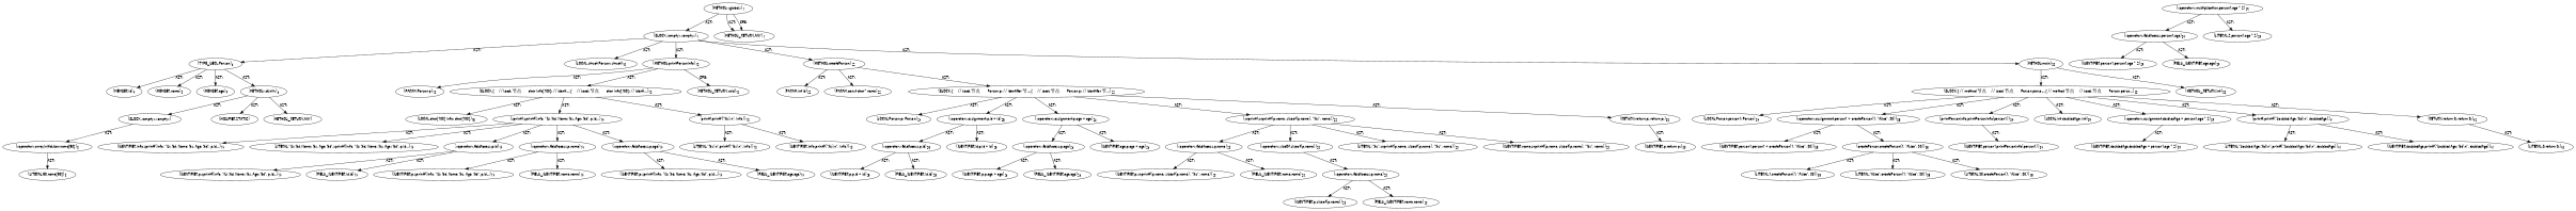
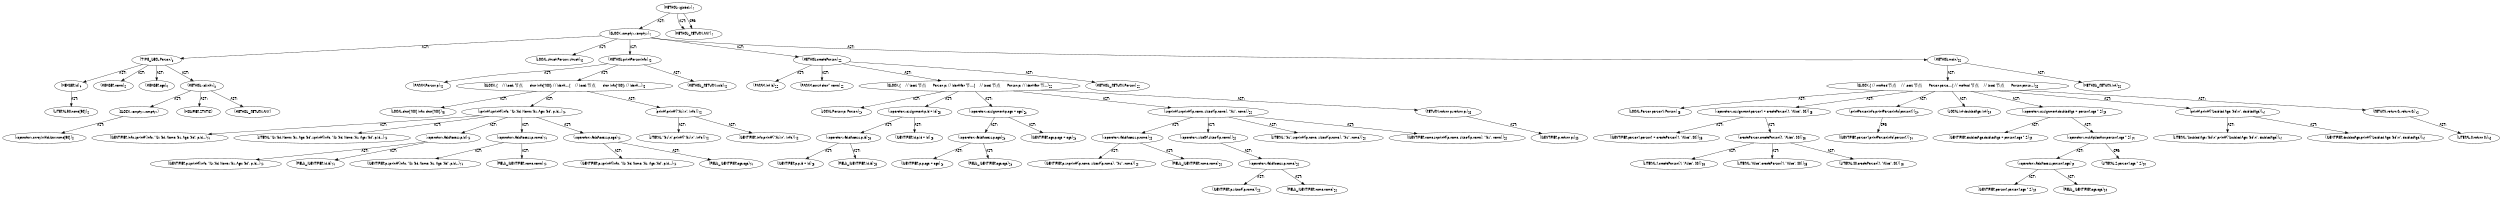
  digraph {
    fontname="Patrick Hand"
    node [fontname="Patrick Hand"]
    edge [fontname="Patrick Hand"]
    n1 [label=<(METHOD,&lt;global&gt;)<SUB>1</SUB>>]
    n2 [label=<(BLOCK,&lt;empty&gt;,&lt;empty&gt;)<SUB>1</SUB>>]
    n3 [label=<(METHOD_RETURN,ANY)<SUB>1</SUB>>]
    n4 [label=<(TYPE_DECL,Person)<SUB>6</SUB>>]
    n5 [label=<(LOCAL,struct Person: struct)<SUB>10</SUB>>]
    n6 [label=<(METHOD,printPersonInfo)<SUB>13</SUB>>]
    n7 [label=<(METHOD,createPerson)<SUB>22</SUB>>]
    n8 [label=<(METHOD,main)<SUB>33</SUB>>]
    n9 [label=<(MEMBER,id)<SUB>7</SUB>>]
    n10 [label=<(MEMBER,name)<SUB>8</SUB>>]
    n11 [label=<(MEMBER,age)<SUB>9</SUB>>]
    n12 [label=<(METHOD,&lt;clinit&gt;)<SUB>6</SUB>>]
    n13 [label=<(PARAM,Person p)<SUB>13</SUB>>]
    n14 [label=<(BLOCK,{     // local 节点     char info[100]; // identi...,{     // local 节点     char info[100]; // identi...)<SUB>13</SUB>>]
    n15 [label=<(METHOD_RETURN,void)<SUB>13</SUB>>]
    n16 [label=<(PARAM,int id)<SUB>22</SUB>>]
    n17 [label=<(PARAM,const char* name)<SUB>22</SUB>>]
    n18 [label=<(BLOCK,{     // local 节点     Person p; // identifier 节...,{     // local 节点     Person p; // identifier 节...)<SUB>22</SUB>>]
+   n19 [label=<(METHOD_RETURN,Person)<SUB>22</SUB>>]
    n20 [label=<(BLOCK,{ // method 节点     // local 节点     Person perso...,{ // method 节点     // local 节点     Person perso...)<SUB>33</SUB>>]
    n21 [label=<(METHOD_RETURN,int)<SUB>33</SUB>>]
    n22 [label=<(BLOCK,&lt;empty&gt;,&lt;empty&gt;)>]
    n23 [label=<(MODIFIER,STATIC)>]
    n24 [label=<(METHOD_RETURN,ANY)>]
    n25 [label=<(&lt;operator&gt;.arrayInitializer,name[50])<SUB>8</SUB>>]
    n26 [label=<(LITERAL,50,name[50])<SUB>8</SUB>>]
    n27 [label=<(LOCAL,char[100] info: char[100])<SUB>15</SUB>>]
    n28 [label=<(sprintf,sprintf(info, &quot;ID: %d, Name: %s, Age: %d&quot;, p.id...)<SUB>17</SUB>>]
    n29 [label=<(printf,printf(&quot;%s\n&quot;, info))<SUB>18</SUB>>]
    n30 [label=<(IDENTIFIER,info,sprintf(info, &quot;ID: %d, Name: %s, Age: %d&quot;, p.id...)<SUB>17</SUB>>]
    n31 [label=<(LITERAL,&quot;ID: %d, Name: %s, Age: %d&quot;,sprintf(info, &quot;ID: %d, Name: %s, Age: %d&quot;, p.id...)<SUB>17</SUB>>]
    n32 [label=<(&lt;operator&gt;.fieldAccess,p.id)<SUB>17</SUB>>]
    n33 [label=<(&lt;operator&gt;.fieldAccess,p.name)<SUB>17</SUB>>]
    n34 [label=<(&lt;operator&gt;.fieldAccess,p.age)<SUB>17</SUB>>]
    n35 [label=<(LITERAL,&quot;%s\n&quot;,printf(&quot;%s\n&quot;, info))<SUB>18</SUB>>]
    n36 [label=<(IDENTIFIER,info,printf(&quot;%s\n&quot;, info))<SUB>18</SUB>>]
    n37 [label=<(IDENTIFIER,p,sprintf(info, &quot;ID: %d, Name: %s, Age: %d&quot;, p.id...)<SUB>17</SUB>>]
    n38 [label=<(FIELD_IDENTIFIER,id,id)<SUB>17</SUB>>]
    n39 [label=<(IDENTIFIER,p,sprintf(info, &quot;ID: %d, Name: %s, Age: %d&quot;, p.id...)<SUB>17</SUB>>]
    n40 [label=<(FIELD_IDENTIFIER,name,name)<SUB>17</SUB>>]
    n41 [label=<(IDENTIFIER,p,sprintf(info, &quot;ID: %d, Name: %s, Age: %d&quot;, p.id...)<SUB>17</SUB>>]
    n42 [label=<(FIELD_IDENTIFIER,age,age)<SUB>17</SUB>>]
    n43 [label=<(LOCAL,Person p: Person)<SUB>24</SUB>>]
    n44 [label=<(&lt;operator&gt;.assignment,p.id = id)<SUB>25</SUB>>]
    n45 [label=<(&lt;operator&gt;.assignment,p.age = age)<SUB>26</SUB>>]
    n46 [label=<(snprintf,snprintf(p.name, sizeof(p.name), &quot;%s&quot;, name))<SUB>28</SUB>>]
    n47 [label=<(RETURN,return p;,return p;)<SUB>30</SUB>>]
    n48 [label=<(&lt;operator&gt;.fieldAccess,p.id)<SUB>25</SUB>>]
    n49 [label=<(IDENTIFIER,id,p.id = id)<SUB>25</SUB>>]
    n50 [label=<(&lt;operator&gt;.fieldAccess,p.age)<SUB>26</SUB>>]
    n51 [label=<(IDENTIFIER,age,p.age = age)<SUB>26</SUB>>]
    n52 [label=<(&lt;operator&gt;.fieldAccess,p.name)<SUB>28</SUB>>]
    n53 [label=<(&lt;operator&gt;.sizeOf,sizeof(p.name))<SUB>28</SUB>>]
    n54 [label=<(LITERAL,&quot;%s&quot;,snprintf(p.name, sizeof(p.name), &quot;%s&quot;, name))<SUB>28</SUB>>]
    n55 [label=<(IDENTIFIER,name,snprintf(p.name, sizeof(p.name), &quot;%s&quot;, name))<SUB>28</SUB>>]
    n56 [label=<(IDENTIFIER,p,return p;)<SUB>30</SUB>>]
    n57 [label=<(IDENTIFIER,p,p.id = id)<SUB>25</SUB>>]
    n58 [label=<(FIELD_IDENTIFIER,id,id)<SUB>25</SUB>>]
    n59 [label=<(IDENTIFIER,p,p.age = age)<SUB>26</SUB>>]
    n60 [label=<(FIELD_IDENTIFIER,age,age)<SUB>26</SUB>>]
    n61 [label=<(IDENTIFIER,p,snprintf(p.name, sizeof(p.name), &quot;%s&quot;, name))<SUB>28</SUB>>]
    n62 [label=<(FIELD_IDENTIFIER,name,name)<SUB>28</SUB>>]
    n63 [label=<(&lt;operator&gt;.fieldAccess,p.name)<SUB>28</SUB>>]
    n64 [label=<(IDENTIFIER,p,sizeof(p.name))<SUB>28</SUB>>]
    n65 [label=<(FIELD_IDENTIFIER,name,name)<SUB>28</SUB>>]
-   n66 [label=<(LOCAL,Person person1: Person)<SUB>37</SUB>>]
+   n66 [label=<(LOCAL,Person person1: Person)<SUB>35</SUB>>]
    n67 [label=<(&lt;operator&gt;.assignment,person1 = createPerson(1, &quot;Alice&quot;, 30))<SUB>35</SUB>>]
    n68 [label=<(printPersonInfo,printPersonInfo(person1))<SUB>37</SUB>>]
    n69 [label=<(LOCAL,int doubledAge: int)<SUB>39</SUB>>]
    n70 [label=<(&lt;operator&gt;.assignment,doubledAge = person1.age * 2)<SUB>39</SUB>>]
    n71 [label=<(printf,printf(&quot;Doubled Age: %d\n&quot;, doubledAge))<SUB>41</SUB>>]
    n72 [label=<(RETURN,return 0;,return 0;)<SUB>43</SUB>>]
    n73 [label=<(IDENTIFIER,person1,person1 = createPerson(1, &quot;Alice&quot;, 30))<SUB>35</SUB>>]
    n74 [label=<(createPerson,createPerson(1, &quot;Alice&quot;, 30))<SUB>35</SUB>>]
    n75 [label=<(IDENTIFIER,person1,printPersonInfo(person1))<SUB>37</SUB>>]
    n76 [label=<(IDENTIFIER,doubledAge,doubledAge = person1.age * 2)<SUB>39</SUB>>]
    n77 [label=<(&lt;operator&gt;.multiplication,person1.age * 2)<SUB>39</SUB>>]
    n78 [label=<(LITERAL,&quot;Doubled Age: %d\n&quot;,printf(&quot;Doubled Age: %d\n&quot;, doubledAge))<SUB>41</SUB>>]
    n79 [label=<(IDENTIFIER,doubledAge,printf(&quot;Doubled Age: %d\n&quot;, doubledAge))<SUB>41</SUB>>]
    n80 [label=<(LITERAL,0,return 0;)<SUB>43</SUB>>]
    n81 [label=<(LITERAL,1,createPerson(1, &quot;Alice&quot;, 30))<SUB>35</SUB>>]
    n82 [label=<(LITERAL,&quot;Alice&quot;,createPerson(1, &quot;Alice&quot;, 30))<SUB>35</SUB>>]
    n83 [label=<(LITERAL,30,createPerson(1, &quot;Alice&quot;, 30))<SUB>35</SUB>>]
    n84 [label=<(&lt;operator&gt;.fieldAccess,person1.age)<SUB>39</SUB>>]
    n85 [label=<(LITERAL,2,person1.age * 2)<SUB>39</SUB>>]
    n86 [label=<(IDENTIFIER,person1,person1.age * 2)<SUB>39</SUB>>]
    n87 [label=<(FIELD_IDENTIFIER,age,age)<SUB>39</SUB>>]
    n1 -> n2 [label="AST: "]
    n1 -> n3 [label="AST: "]
    n1 -> n3 [label="CFG: "]
    n2 -> n4 [label="AST: "]
    n2 -> n5 [label="AST: "]
    n2 -> n6 [label="AST: "]
    n2 -> n7 [label="AST: "]
    n2 -> n8 [label="AST: "]
    n4 -> n9 [label="AST: "]
    n4 -> n10 [label="AST: "]
    n4 -> n11 [label="AST: "]
    n4 -> n12 [label="AST: "]
    n6 -> n13 [label="AST: "]
    n6 -> n14 [label="AST: "]
-   n6 -> n15 [label="CFG: "]
+   n6 -> n15 [label="AST: "]
    n7 -> n16 [label="AST: "]
    n7 -> n17 [label="AST: "]
    n7 -> n18 [label="AST: "]
+   n7 -> n19 [label="AST: "]
    n8 -> n20 [label="AST: "]
    n8 -> n21 [label="AST: "]
    n12 -> n22 [label="AST: "]
    n12 -> n23 [label="AST: "]
    n12 -> n24 [label="AST: "]
    n14 -> n27 [label="AST: "]
    n14 -> n28 [label="AST: "]
    n14 -> n29 [label="AST: "]
    n18 -> n43 [label="AST: "]
    n18 -> n44 [label="AST: "]
    n18 -> n45 [label="AST: "]
    n18 -> n46 [label="AST: "]
    n18 -> n47 [label="AST: "]
    n20 -> n66 [label="AST: "]
    n20 -> n67 [label="AST: "]
    n20 -> n68 [label="AST: "]
    n20 -> n69 [label="AST: "]
    n20 -> n70 [label="AST: "]
    n20 -> n71 [label="AST: "]
    n20 -> n72 [label="AST: "]
    n22 -> n25 [label="AST: "]
-   n25 -> n26 [label="AST: "]
+   n9 -> n26 [label="AST: "]
    n28 -> n30 [label="AST: "]
    n28 -> n31 [label="AST: "]
    n28 -> n32 [label="AST: "]
    n28 -> n33 [label="AST: "]
    n28 -> n34 [label="AST: "]
    n29 -> n35 [label="AST: "]
    n29 -> n36 [label="AST: "]
    n32 -> n37 [label="AST: "]
    n32 -> n38 [label="AST: "]
    n33 -> n39 [label="AST: "]
    n33 -> n40 [label="AST: "]
    n34 -> n41 [label="AST: "]
    n34 -> n42 [label="AST: "]
    n44 -> n48 [label="AST: "]
    n44 -> n49 [label="AST: "]
    n45 -> n50 [label="AST: "]
    n45 -> n51 [label="AST: "]
    n46 -> n52 [label="AST: "]
    n46 -> n53 [label="AST: "]
    n46 -> n54 [label="AST: "]
    n46 -> n55 [label="AST: "]
    n47 -> n56 [label="AST: "]
    n48 -> n57 [label="AST: "]
    n48 -> n58 [label="AST: "]
    n50 -> n59 [label="AST: "]
    n50 -> n60 [label="AST: "]
    n52 -> n61 [label="AST: "]
    n52 -> n62 [label="AST: "]
    n53 -> n63 [label="AST: "]
    n63 -> n64 [label="AST: "]
    n63 -> n65 [label="AST: "]
    n67 -> n73 [label="AST: "]
    n67 -> n74 [label="AST: "]
-   n68 -> n75 [label="AST: "]
+   n68 -> n75 [label="CFG: "]
    n70 -> n76 [label="AST: "]
+   n70 -> n77 [label="AST: "]
    n71 -> n78 [label="AST: "]
    n71 -> n79 [label="AST: "]
    n72 -> n80 [label="AST: "]
    n74 -> n81 [label="AST: "]
    n74 -> n82 [label="AST: "]
    n74 -> n83 [label="AST: "]
    n77 -> n84 [label="AST: "]
-   n77 -> n85 [label="AST: "]
+   n77 -> n85 [label="CFG: "]
    n84 -> n86 [label="AST: "]
    n84 -> n87 [label="AST: "]
  }
